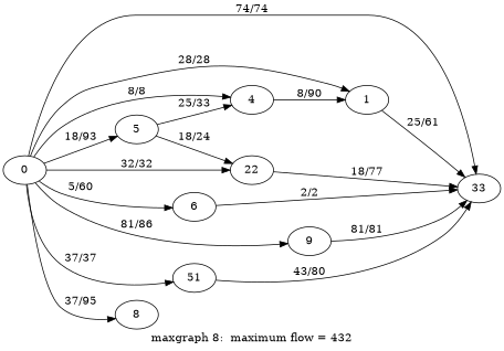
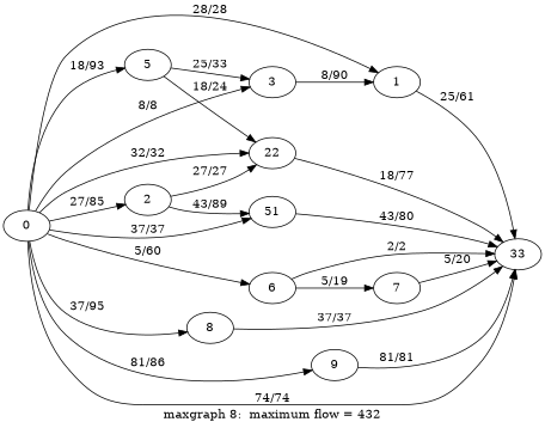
  digraph {
    label=" maxgraph 8:  maximum flow = 432 "
    rankdir=LR
    0
    1
-   4
+   2
+   4 [label=3]
    5
    6
    8
    9
    n9 [label=51]
    n10 [label=22]
    n11 [label=33]
+   7
    0 -> 1 [label=" 28/28 "]
+   0 -> 2 [label=" 27/85 "]
    0 -> 4 [label=" 8/8 "]
    0 -> 5 [label=" 18/93 "]
    0 -> 6 [label=" 5/60 "]
    0 -> 8 [label=" 37/95 "]
    0 -> 9 [label=" 81/86 "]
    0 -> n9 [label=" 37/37 "]
    0 -> n10 [label=" 32/32 "]
    0 -> n11 [label=" 74/74 "]
    1 -> n11 [label=" 25/61 "]
+   2 -> n9 [label=" 43/89 "]
+   2 -> n10 [label=" 27/27 "]
    4 -> 1 [label=" 8/90 "]
    5 -> 4 [label=" 25/33 "]
    5 -> n10 [label=" 18/24 "]
    6 -> n11 [label=" 2/2 "]
+   6 -> 7 [label=" 5/19 "]
+   8 -> n11 [label=" 37/37 "]
    9 -> n11 [label=" 81/81 "]
    n9 -> n11 [label=" 43/80 "]
    n10 -> n11 [label=" 18/77 "]
+   7 -> n11 [label=" 5/20 "]
  }
